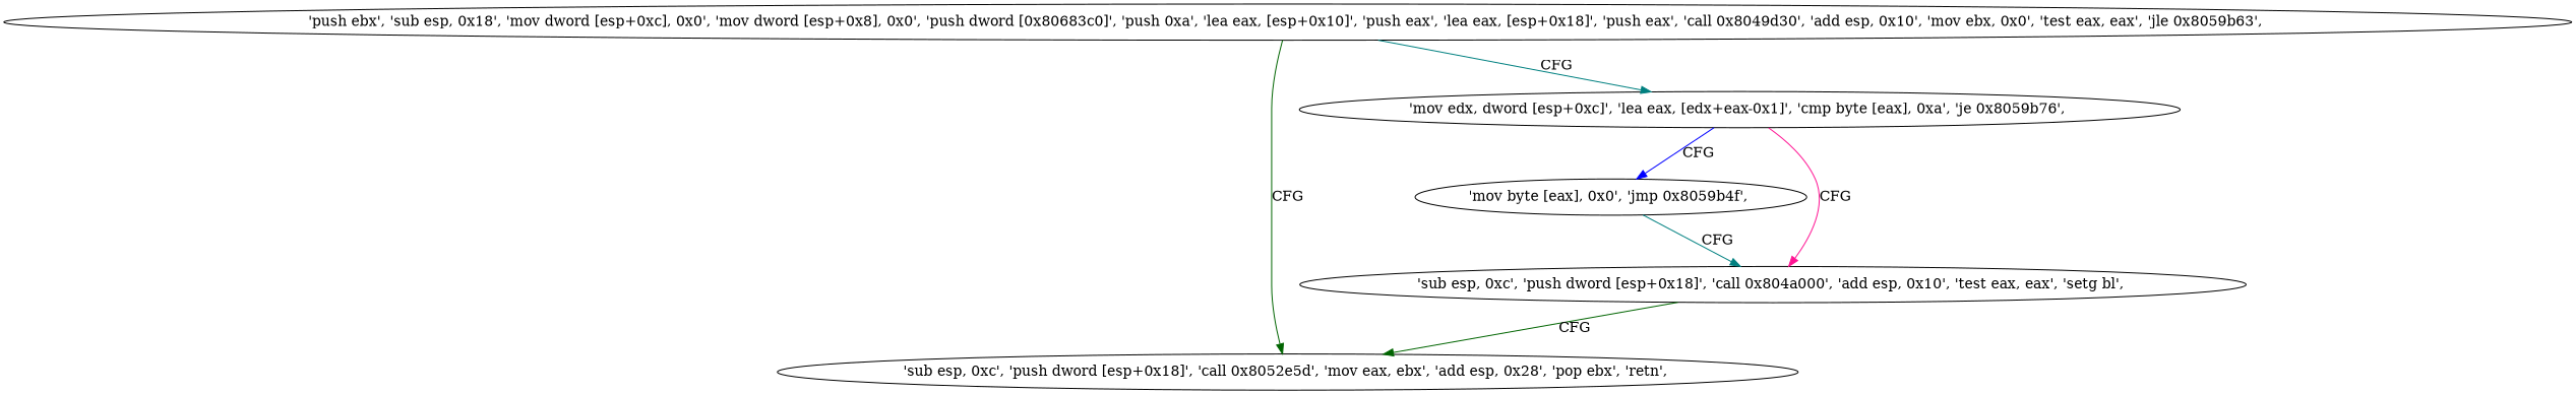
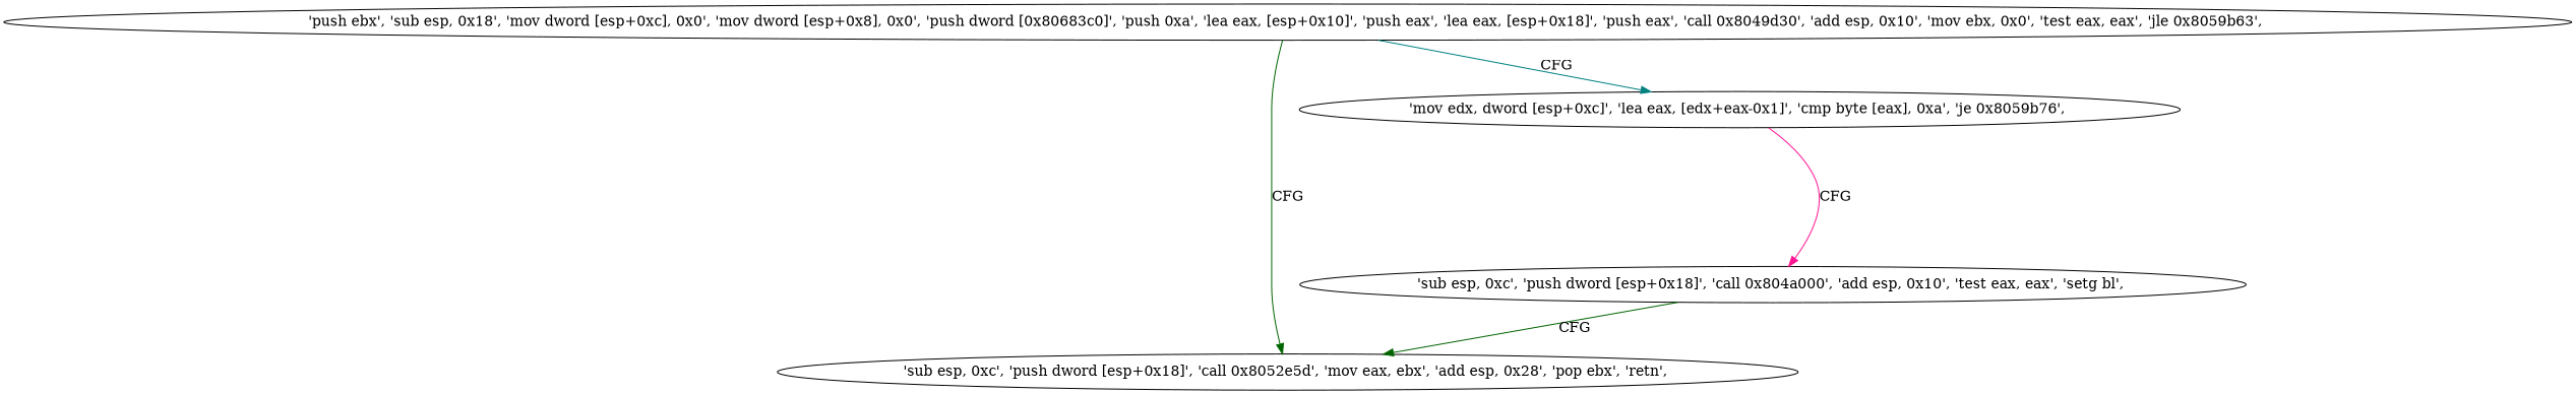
  digraph {
    edge [color=darkgreen]
    n1 [label="'push ebx', 'sub esp, 0x18', 'mov dword [esp+0xc], 0x0', 'mov dword [esp+0x8], 0x0', 'push dword [0x80683c0]', 'push 0xa', 'lea eax, [esp+0x10]', 'push eax', 'lea eax, [esp+0x18]', 'push eax', 'call 0x8049d30', 'add esp, 0x10', 'mov ebx, 0x0', 'test eax, eax', 'jle 0x8059b63', "]
    n2 [label="'sub esp, 0xc', 'push dword [esp+0x18]', 'call 0x8052e5d', 'mov eax, ebx', 'add esp, 0x28', 'pop ebx', 'retn', "]
    n3 [label="'mov edx, dword [esp+0xc]', 'lea eax, [edx+eax-0x1]', 'cmp byte [eax], 0xa', 'je 0x8059b76', "]
-   n4 [label="'mov byte [eax], 0x0', 'jmp 0x8059b4f', "]
    n5 [label="'sub esp, 0xc', 'push dword [esp+0x18]', 'call 0x804a000', 'add esp, 0x10', 'test eax, eax', 'setg bl', "]
    n1 -> n2 [label=CFG]
    n1 -> n3 [label=CFG color=teal]
-   n3 -> n4 [label=CFG color=blue]
    n3 -> n5 [label=CFG color=deeppink]
-   n4 -> n5 [label=CFG color=teal]
    n5 -> n2 [label=CFG]
  }
